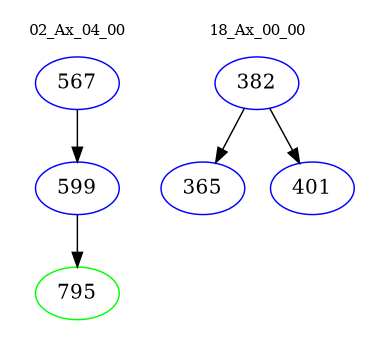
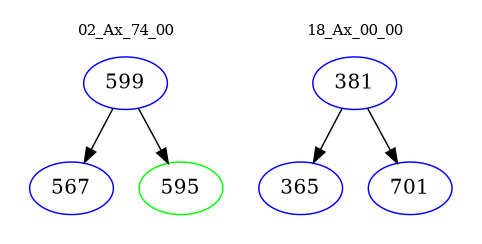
  digraph {
    node [color=blue]
    edge [color=black]
    n1 [label=599]
    n2 [label=567]
-   n3 [color=green label=795]
-   n4 [label=382]
+   n3 [color=green label=595]
+   n4 [label=381]
    n5 [label=365]
-   n6 [label=401]
+   n6 [label=701]
    subgraph cluster_1 {
      color=white
      fontsize=10
-     label="02_Ax_04_00"
+     label="02_Ax_74_00"
      n1
      n2
      n3
    }
    subgraph cluster_2 {
      color=white
      fontsize=10
      label="18_Ax_00_00"
      n4
      n5
      n6
    }
-   n2 -> n1
+   n1 -> n2
    n1 -> n3
    n4 -> n5
    n4 -> n6
  }
